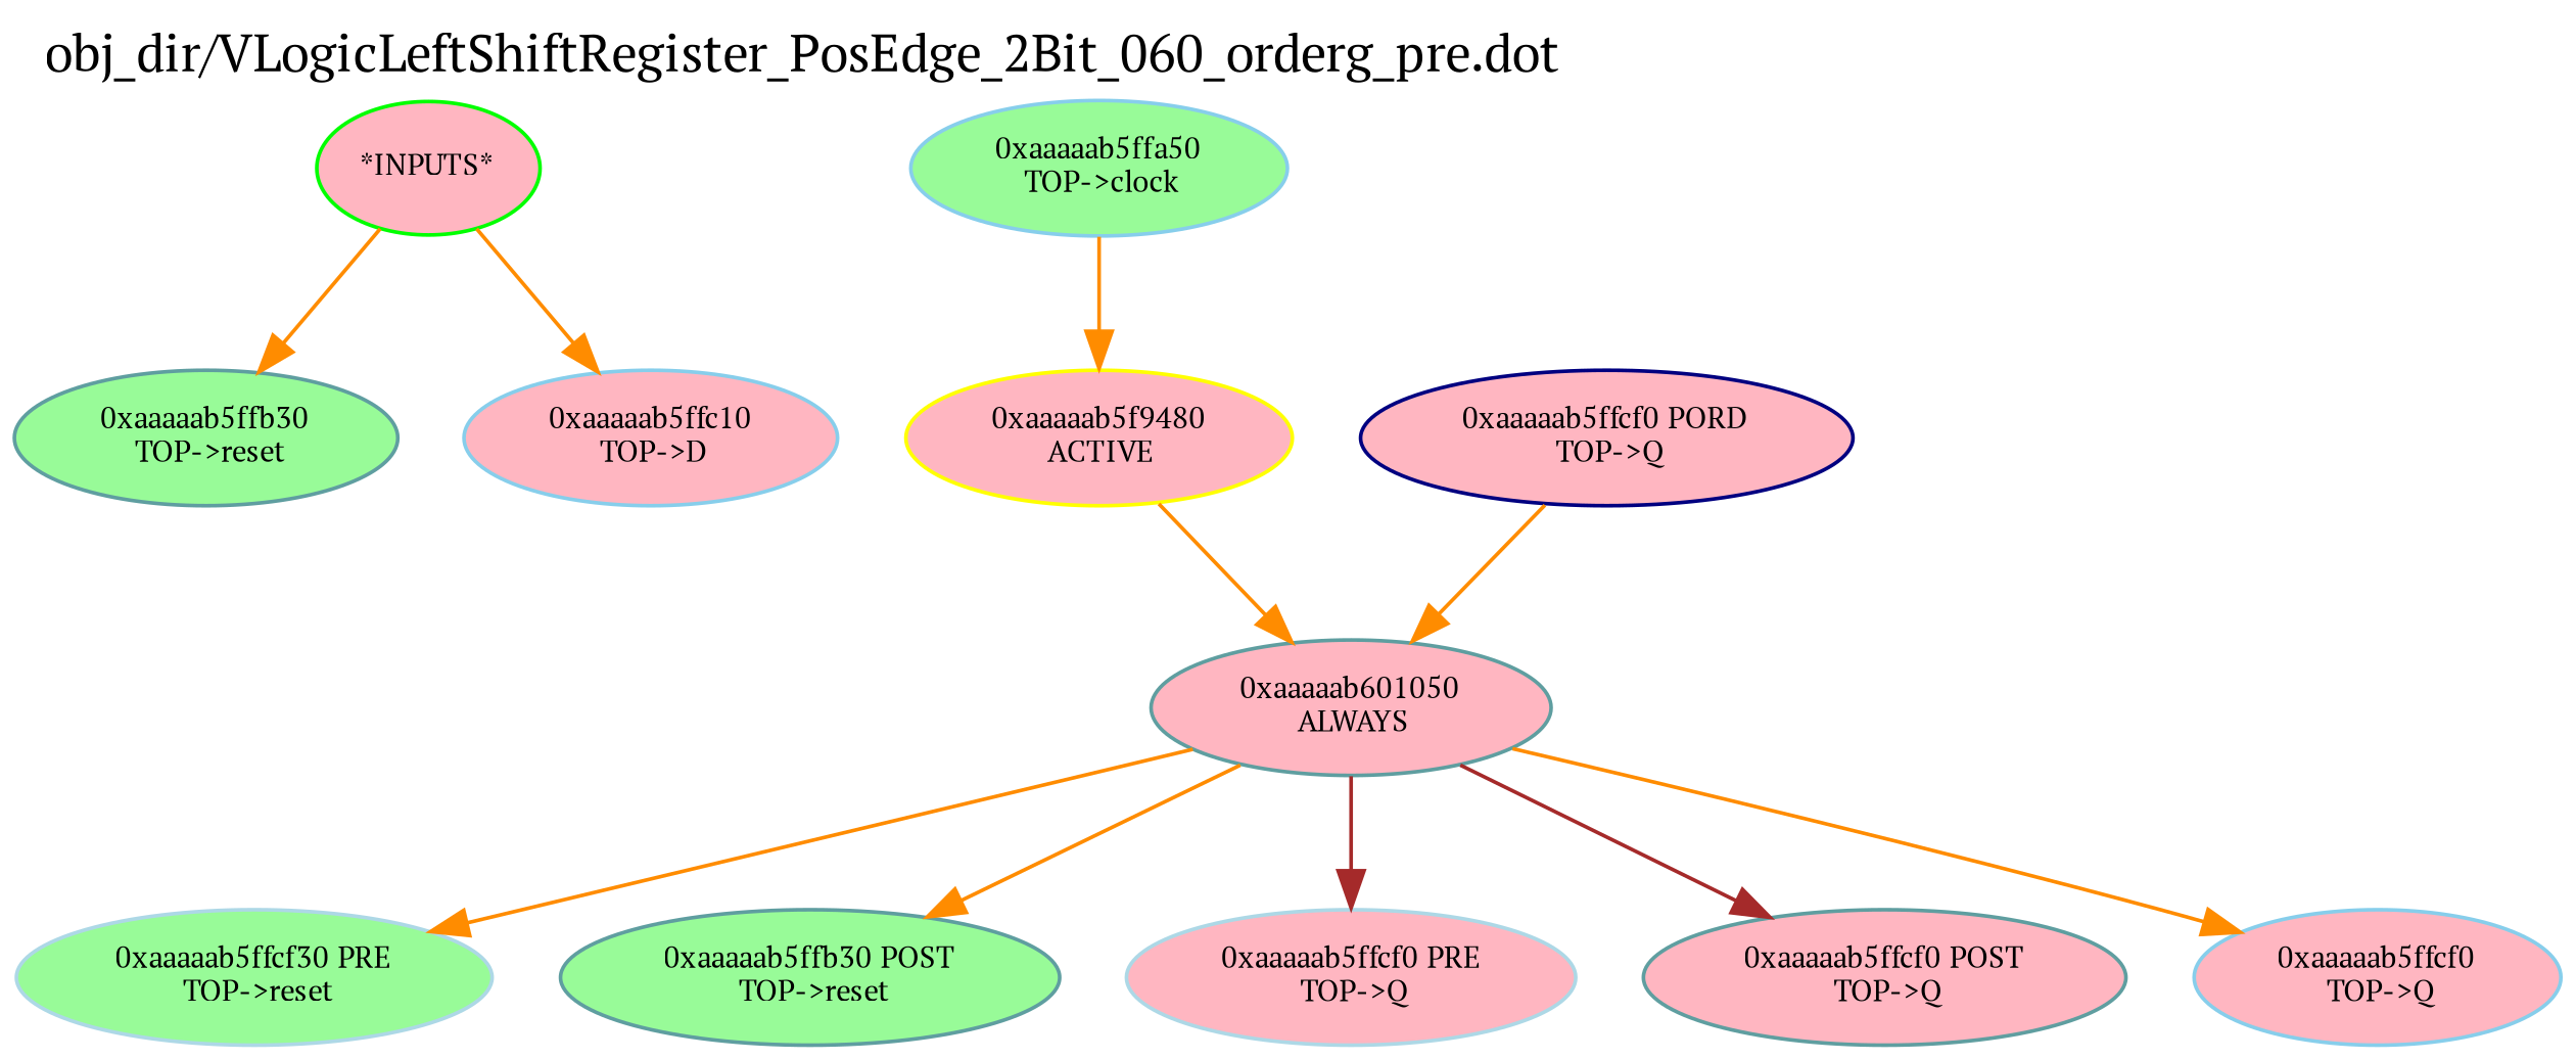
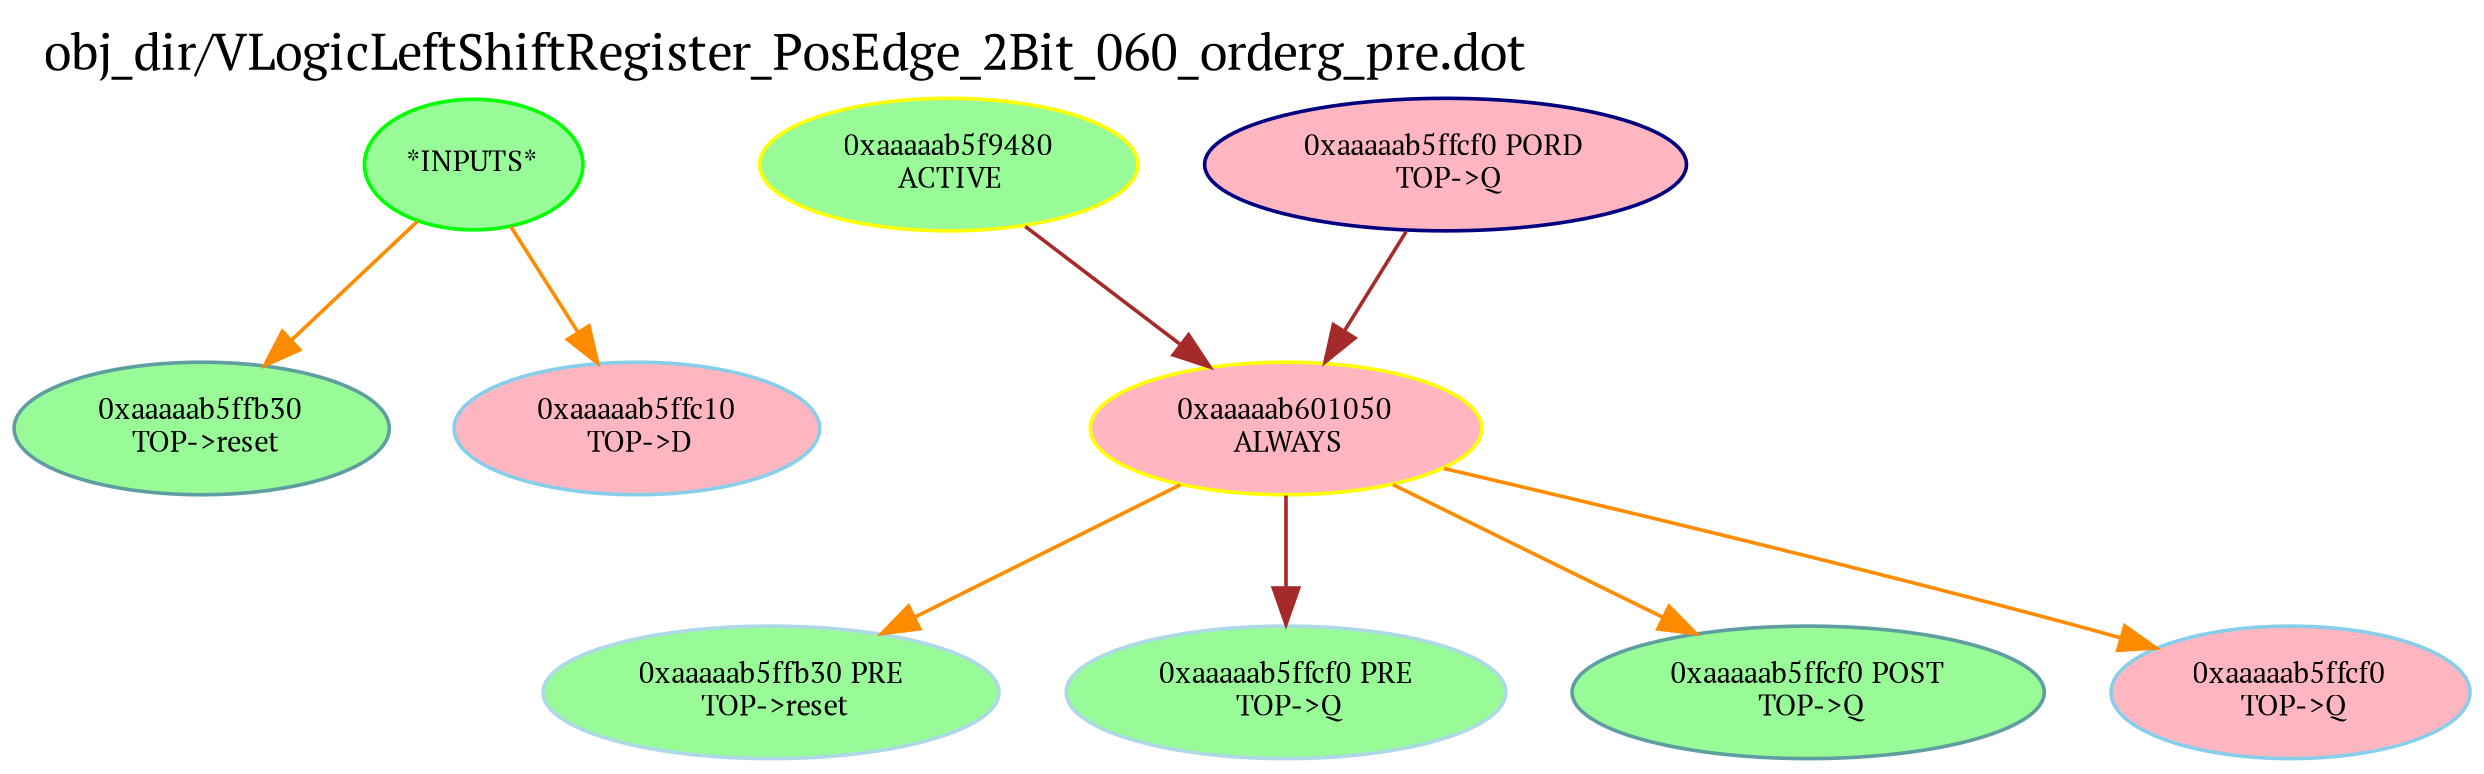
  digraph {
    fontname="PT Serif"
    label="obj_dir/VLogicLeftShiftRegister_PosEdge_2Bit_060_orderg_pre.dot"
    labeljust=l
    labelloc=t
    rankdir=TB
    node [color=CadetBlue fillcolor=palegreen fontname="PT Serif" fontsize=8 style=filled]
    edge [color=darkorange fontname="PT Serif" fontsize=8 weight=32]
-   n1 [color=green fillcolor=lightpink label="*INPUTS*"]
+   n1 [color=green label="*INPUTS*"]
    n2 [label="0xaaaaab5ffb30\n TOP->reset"]
    n3 [color=skyblue fillcolor=lightpink label="0xaaaaab5ffc10\n TOP->D"]
-   n4 [color=skyblue label="0xaaaaab5ffa50\n TOP->clock"]
-   n5 [color=yellow fillcolor=lightpink label="0xaaaaab5f9480\n ACTIVE"]
-   n6 [fillcolor=lightpink label="0xaaaaab601050\n ALWAYS"]
-   n7 [color=lightblue label="0xaaaaab5ffcf30 PRE\n TOP->reset"]
-   n8 [label="0xaaaaab5ffb30 POST\n TOP->reset"]
-   n9 [color=lightblue fillcolor=lightpink label="0xaaaaab5ffcf0 PRE\n TOP->Q"]
-   n10 [fillcolor=lightpink label="0xaaaaab5ffcf0 POST\n TOP->Q"]
+   n5 [color=yellow label="0xaaaaab5f9480\n ACTIVE"]
+   n6 [color=yellow fillcolor=lightpink label="0xaaaaab601050\n ALWAYS"]
+   n7 [color=lightblue label="0xaaaaab5ffb30 PRE\n TOP->reset"]
+   n9 [color=lightblue label="0xaaaaab5ffcf0 PRE\n TOP->Q"]
+   n10 [label="0xaaaaab5ffcf0 POST\n TOP->Q"]
    n11 [color=skyblue fillcolor=lightpink label="0xaaaaab5ffcf0\n TOP->Q"]
    n12 [color=NavyBlue fillcolor=lightpink label="0xaaaaab5ffcf0 PORD\n TOP->Q"]
    n1 -> n2 [weight=1]
    n1 -> n3 [weight=1]
-   n4 -> n5 [weight=8]
-   n5 -> n6
+   n5 -> n6 [color=brown]
    n6 -> n7
-   n6 -> n8 [weight=2]
    n6 -> n9 [color=brown]
-   n6 -> n10 [color=brown weight=2]
+   n6 -> n10 [weight=2]
    n6 -> n11
-   n12 -> n6
+   n12 -> n6 [color=brown]
  }
